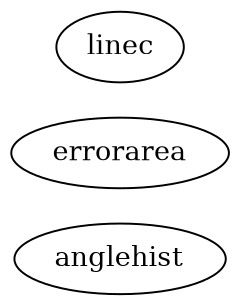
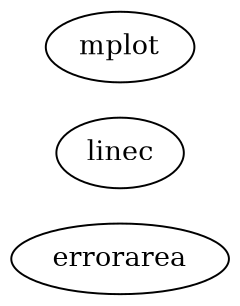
  digraph {
    rankdir=LR
-   anglehist
    errorarea
    linec
+   mplot
  }
